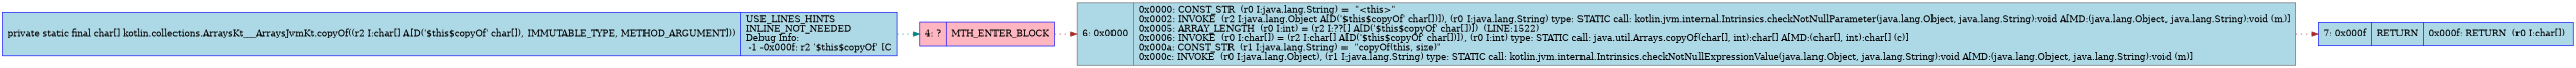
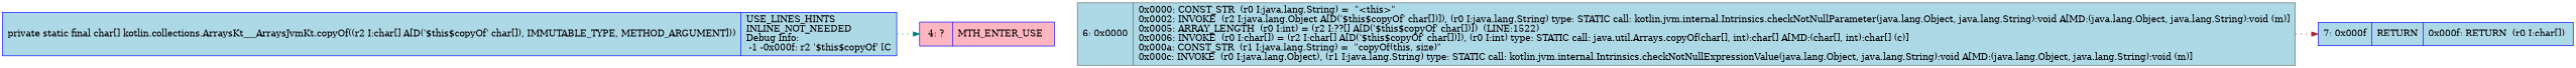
  digraph {
    rankdir=LR
    node [color=blue fillcolor=lightblue shape=record style=filled]
    edge [color=brown style=dotted]
-   n1 [fillcolor=lightpink label="{4\:\ ?|MTH_ENTER_BLOCK\l}"]
+   n1 [fillcolor=lightpink label="{4\:\ ?|MTH_ENTER_USE\l}"]
    n2 [color=gray40 label="{6\:\ 0x0000|0x0000: CONST_STR  (r0 I:java.lang.String) =  \"\<this\>\" \l0x0002: INVOKE  (r2 I:java.lang.Object A[D('$this$copyOf' char[])]), (r0 I:java.lang.String) type: STATIC call: kotlin.jvm.internal.Intrinsics.checkNotNullParameter(java.lang.Object, java.lang.String):void A[MD:(java.lang.Object, java.lang.String):void (m)]\l0x0005: ARRAY_LENGTH  (r0 I:int) = (r2 I:??[] A[D('$this$copyOf' char[])])  (LINE:1522)\l0x0006: INVOKE  (r0 I:char[]) = (r2 I:char[] A[D('$this$copyOf' char[])]), (r0 I:int) type: STATIC call: java.util.Arrays.copyOf(char[], int):char[] A[MD:(char[], int):char[] (c)]\l0x000a: CONST_STR  (r1 I:java.lang.String) =  \"copyOf(this, size)\" \l0x000c: INVOKE  (r0 I:java.lang.Object), (r1 I:java.lang.String) type: STATIC call: kotlin.jvm.internal.Intrinsics.checkNotNullExpressionValue(java.lang.Object, java.lang.String):void A[MD:(java.lang.Object, java.lang.String):void (m)]\l}"]
    n3 [label="{7\:\ 0x000f|RETURN\l|0x000f: RETURN  (r0 I:char[]) \l}"]
    n4 [label="{private static final char[] kotlin.collections.ArraysKt___ArraysJvmKt.copyOf((r2 I:char[] A[D('$this$copyOf' char[]), IMMUTABLE_TYPE, METHOD_ARGUMENT]))  | USE_LINES_HINTS\lINLINE_NOT_NEEDED\lDebug Info:\l  \-1 \-0x000f: r2 '$this$copyOf' [C\l}"]
-   n1 -> n2
    n2 -> n3
    n4 -> n1 [color=teal]
  }
